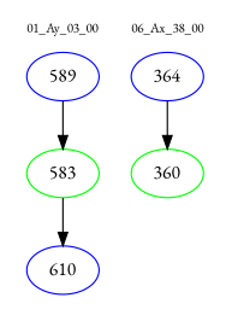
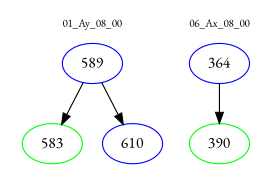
  digraph {
    fontname="EB Garamond"
    node [color=blue fontname="EB Garamond"]
    edge [color=black fontname="EB Garamond"]
    n1 [label=589]
    n2 [color=green label=583]
    n3 [label=610]
    n4 [label=364]
-   n5 [color=green label=360]
+   n5 [color=green label=390]
    subgraph cluster_1 {
      color=white
      fontsize=10
-     label="01_Ay_03_00"
+     label="01_Ay_08_00"
      n1
      n2
      n3
    }
    subgraph cluster_2 {
      color=white
      fontsize=10
-     label="06_Ax_38_00"
+     label="06_Ax_08_00"
      n4
      n5
    }
    n1 -> n2
-   n2 -> n3
+   n1 -> n3
    n4 -> n5
  }
